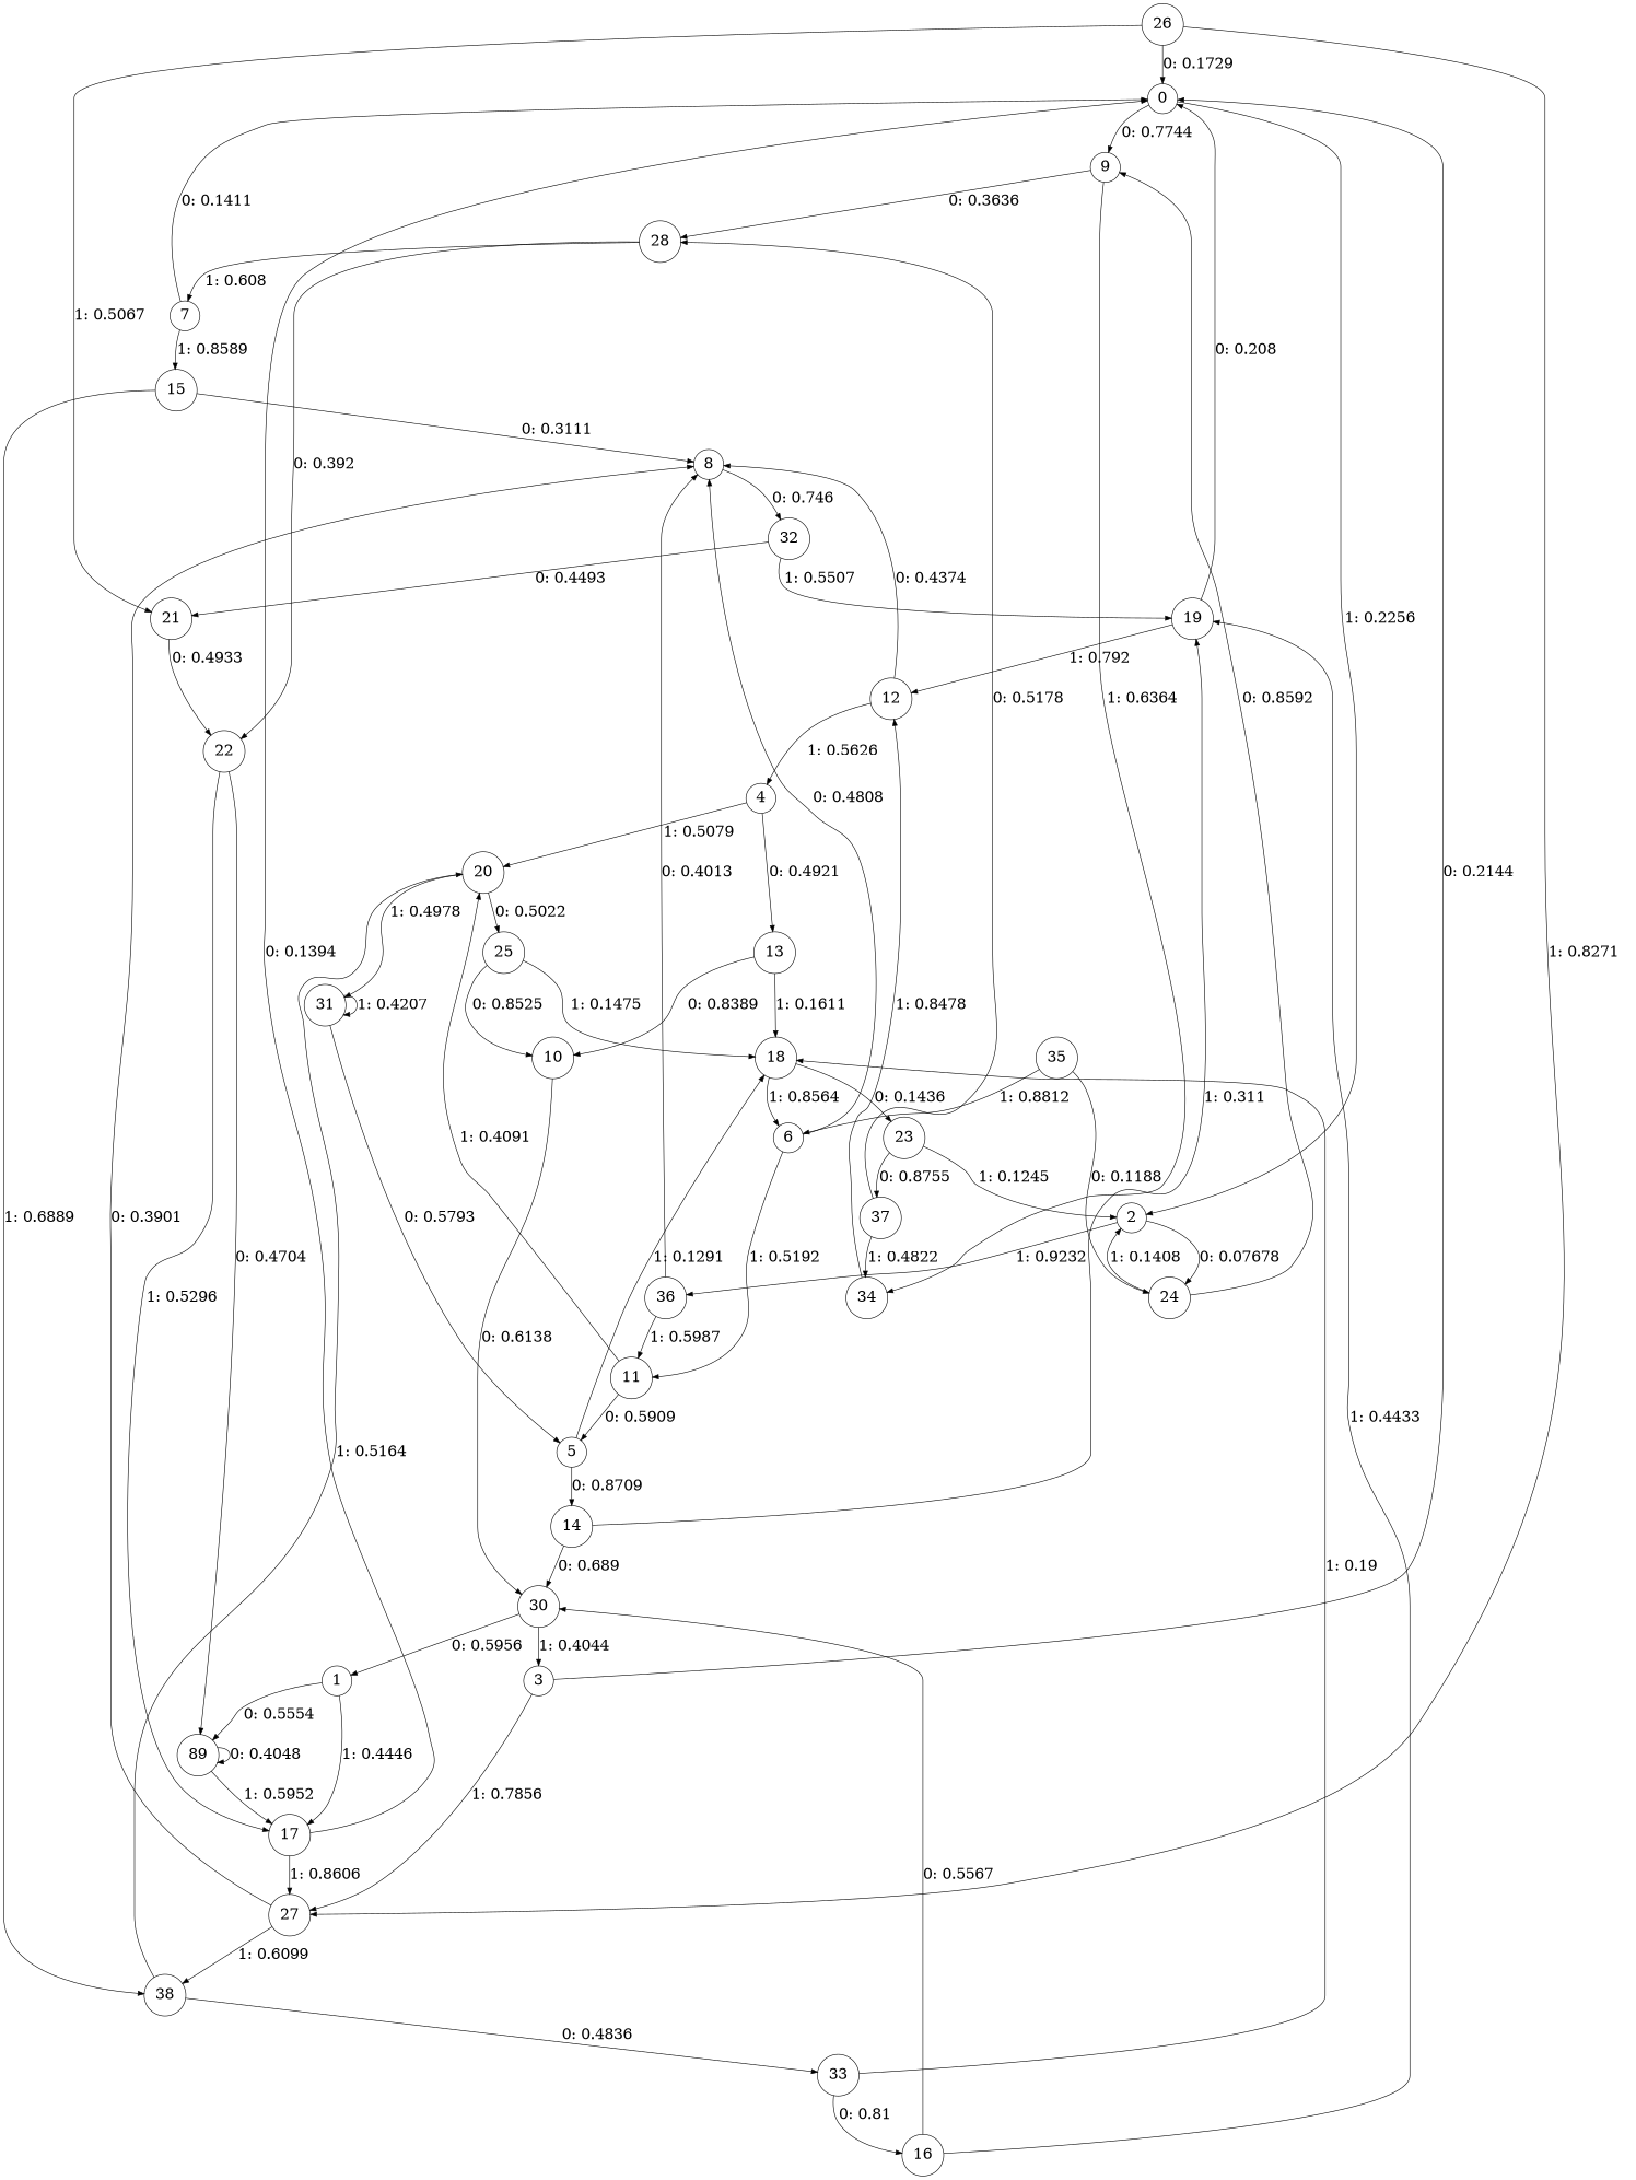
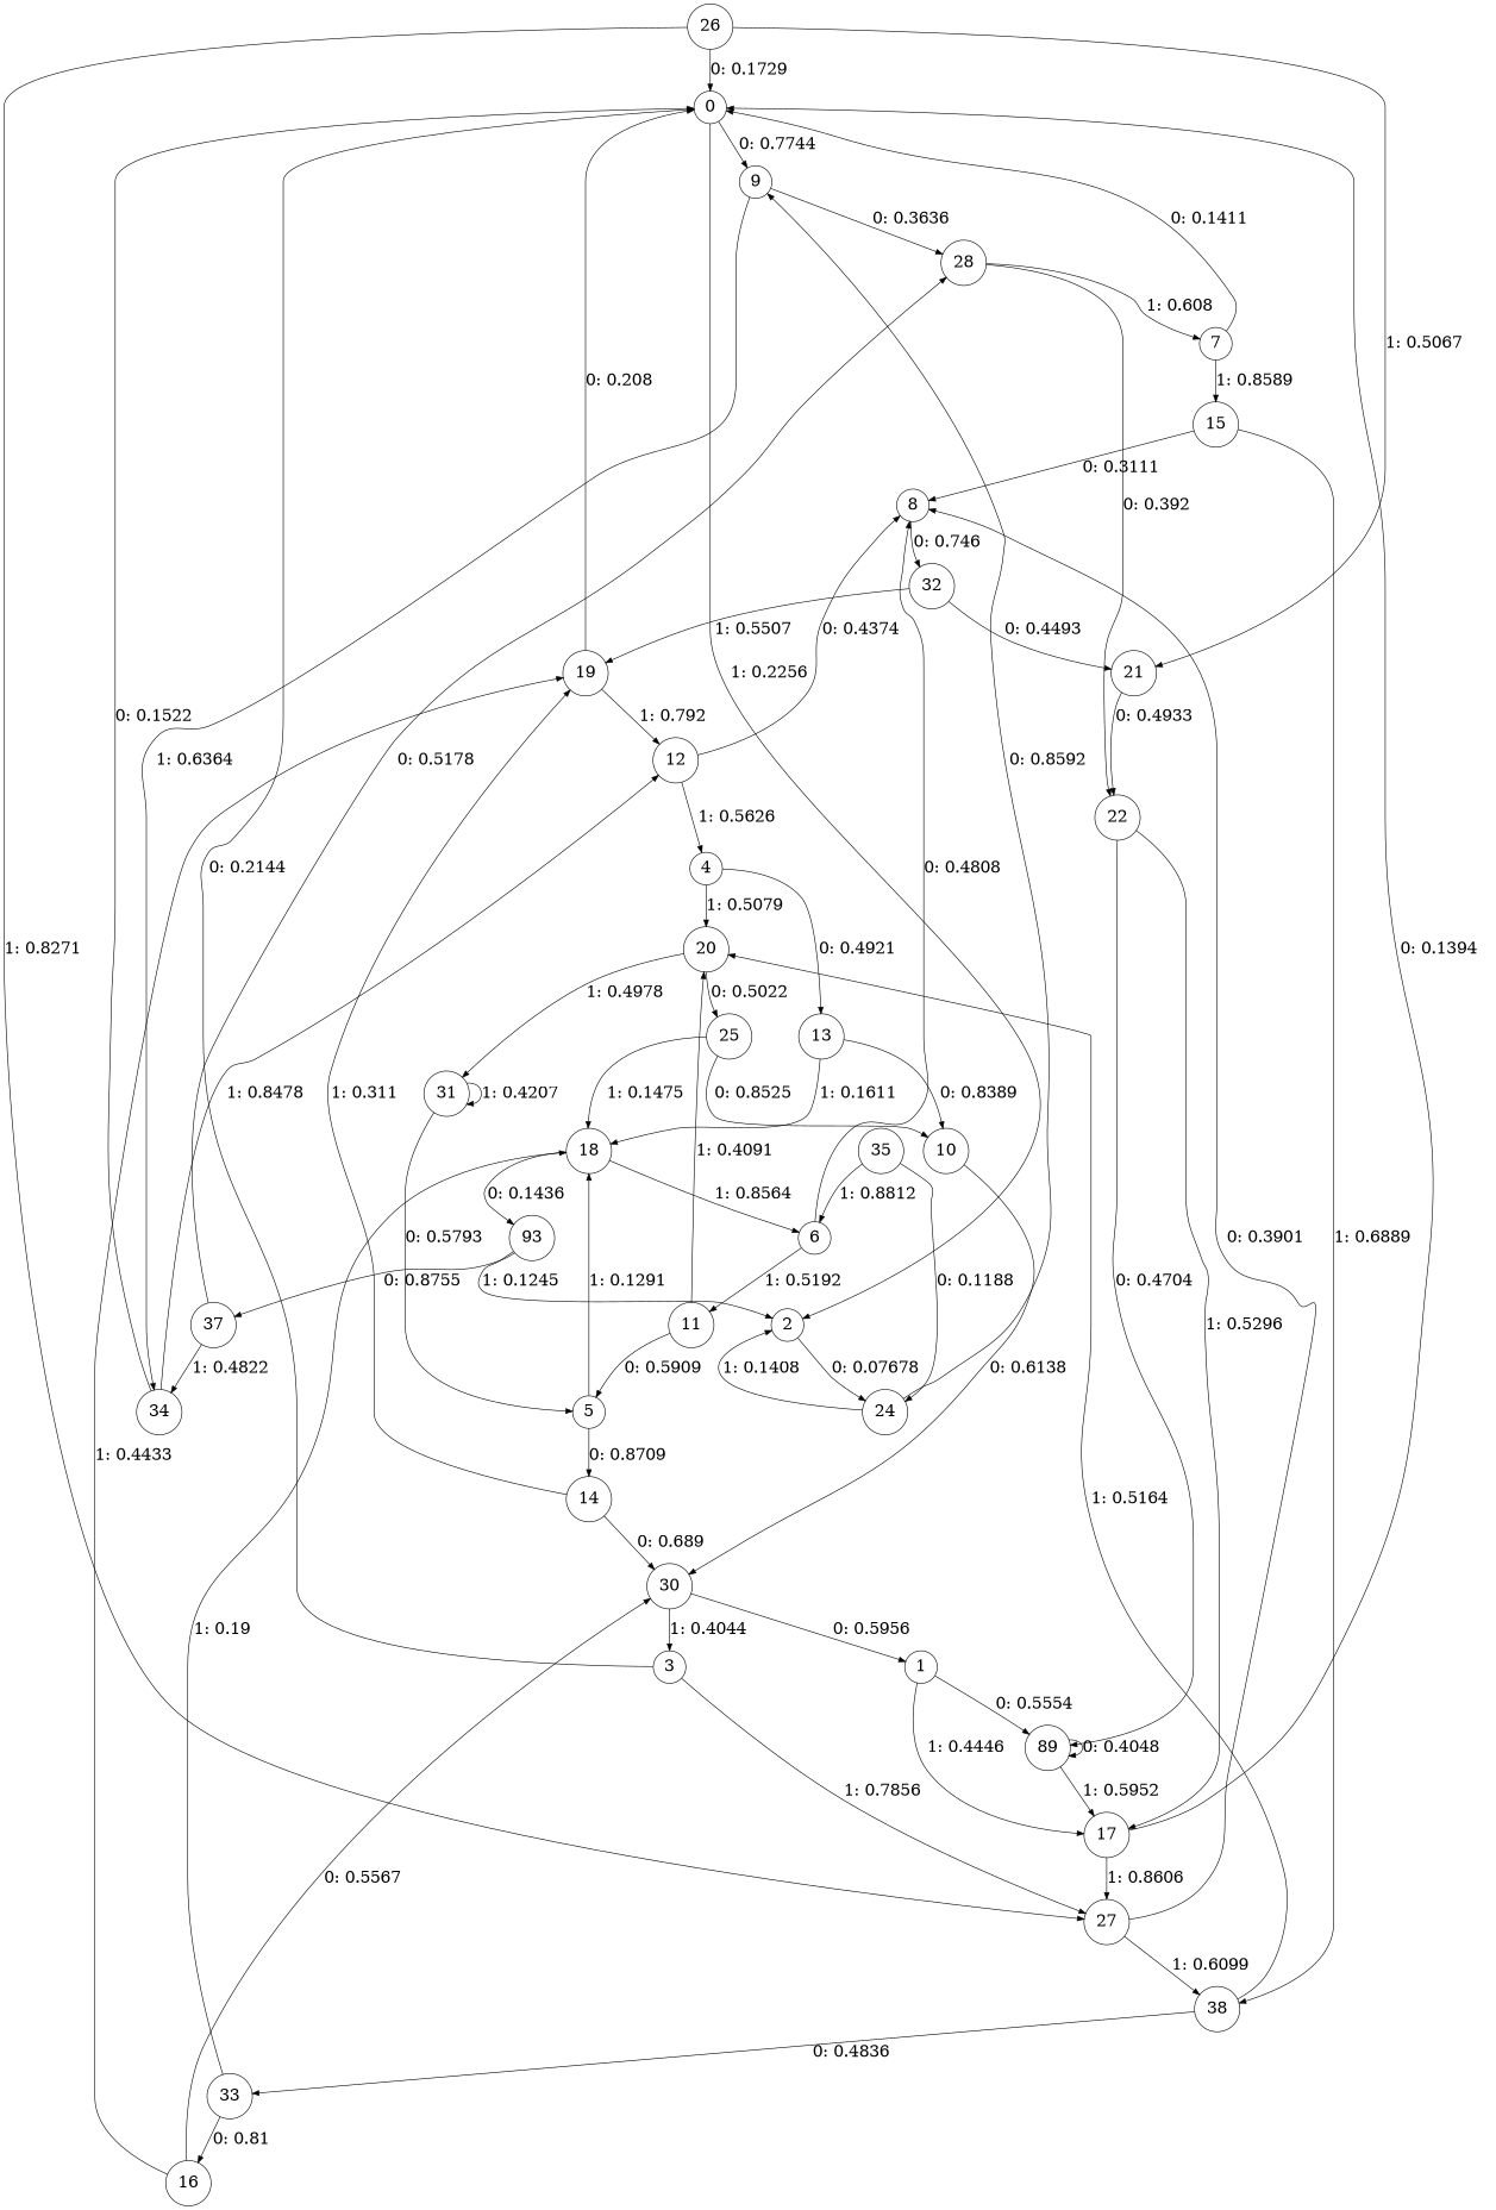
  digraph {
    node [fontsize=24 shape=circle]
    edge [fontsize=24]
    0
    9
    2
    28
    34
    24
-   36
    7
    22
    12
    8
    11
    n13 [label=89]
    1
    17
    27
    38
    32
    20
    5
    3
    33
    4
    13
    18
    10
    25
    31
    6
-   23
+   23 [label=93]
    30
    14
    19
    37
    21
    35
    15
    16
    26
    0 -> 9 [label="0: 0.7744   "]
    0 -> 2 [label="1: 0.2256   "]
    9 -> 28 [label="0: 0.3636   "]
    9 -> 34 [label="1: 0.6364   "]
    2 -> 24 [label="0: 0.07678  "]
-   2 -> 36 [label="1: 0.9232   "]
    28 -> 7 [label="1: 0.608    "]
    28 -> 22 [label="0: 0.392    "]
+   34 -> 0 [label="0: 0.1522   "]
    34 -> 12 [label="1: 0.8478   "]
    24 -> 9 [label="0: 0.8592   "]
    24 -> 2 [label="1: 0.1408   "]
-   36 -> 8 [label="0: 0.4013   "]
-   36 -> 11 [label="1: 0.5987   "]
    7 -> 0 [label="0: 0.1411   "]
    7 -> 15 [label="1: 0.8589   "]
    22 -> n13 [label="0: 0.4704   "]
    22 -> 17 [label="1: 0.5296   "]
    12 -> 8 [label="0: 0.4374   "]
    12 -> 4 [label="1: 0.5626   "]
    8 -> 32 [label="0: 0.746    "]
    11 -> 20 [label="1: 0.4091   "]
    11 -> 5 [label="0: 0.5909   "]
    n13 -> n13 [label="0: 0.4048   "]
    n13 -> 17 [label="1: 0.5952   "]
    1 -> n13 [label="0: 0.5554   "]
    1 -> 17 [label="1: 0.4446   "]
    17 -> 0 [label="0: 0.1394   "]
    17 -> 27 [label="1: 0.8606   "]
    27 -> 8 [label="0: 0.3901   "]
    27 -> 38 [label="1: 0.6099   "]
    38 -> 20 [label="1: 0.5164   "]
    38 -> 33 [label="0: 0.4836   "]
    32 -> 19 [label="1: 0.5507   "]
    32 -> 21 [label="0: 0.4493   "]
    20 -> 25 [label="0: 0.5022   "]
    20 -> 31 [label="1: 0.4978   "]
    5 -> 18 [label="1: 0.1291   "]
    5 -> 14 [label="0: 0.8709   "]
    3 -> 0 [label="0: 0.2144   "]
    3 -> 27 [label="1: 0.7856   "]
    33 -> 18 [label="1: 0.19     "]
    33 -> 16 [label="0: 0.81     "]
    4 -> 20 [label="1: 0.5079   "]
    4 -> 13 [label="0: 0.4921   "]
    13 -> 18 [label="1: 0.1611   "]
    13 -> 10 [label="0: 0.8389   "]
    18 -> 6 [label="1: 0.8564   "]
    18 -> 23 [label="0: 0.1436   "]
    10 -> 30 [label="0: 0.6138   "]
    25 -> 18 [label="1: 0.1475   "]
    25 -> 10 [label="0: 0.8525   "]
    31 -> 5 [label="0: 0.5793   "]
    31 -> 31 [label="1: 0.4207   "]
    6 -> 8 [label="0: 0.4808   "]
    6 -> 11 [label="1: 0.5192   "]
    23 -> 2 [label="1: 0.1245   "]
    23 -> 37 [label="0: 0.8755   "]
    30 -> 1 [label="0: 0.5956   "]
    30 -> 3 [label="1: 0.4044   "]
    14 -> 30 [label="0: 0.689    "]
    14 -> 19 [label="1: 0.311    "]
    19 -> 0 [label="0: 0.208    "]
    19 -> 12 [label="1: 0.792    "]
    37 -> 28 [label="0: 0.5178   "]
    37 -> 34 [label="1: 0.4822   "]
    21 -> 22 [label="0: 0.4933   "]
    35 -> 24 [label="0: 0.1188   "]
    35 -> 6 [label="1: 0.8812   "]
    15 -> 8 [label="0: 0.3111   "]
    15 -> 38 [label="1: 0.6889   "]
    16 -> 30 [label="0: 0.5567   "]
    16 -> 19 [label="1: 0.4433   "]
    26 -> 0 [label="0: 0.1729   "]
    26 -> 27 [label="1: 0.8271   "]
    26 -> 21 [label="1: 0.5067   "]
  }
